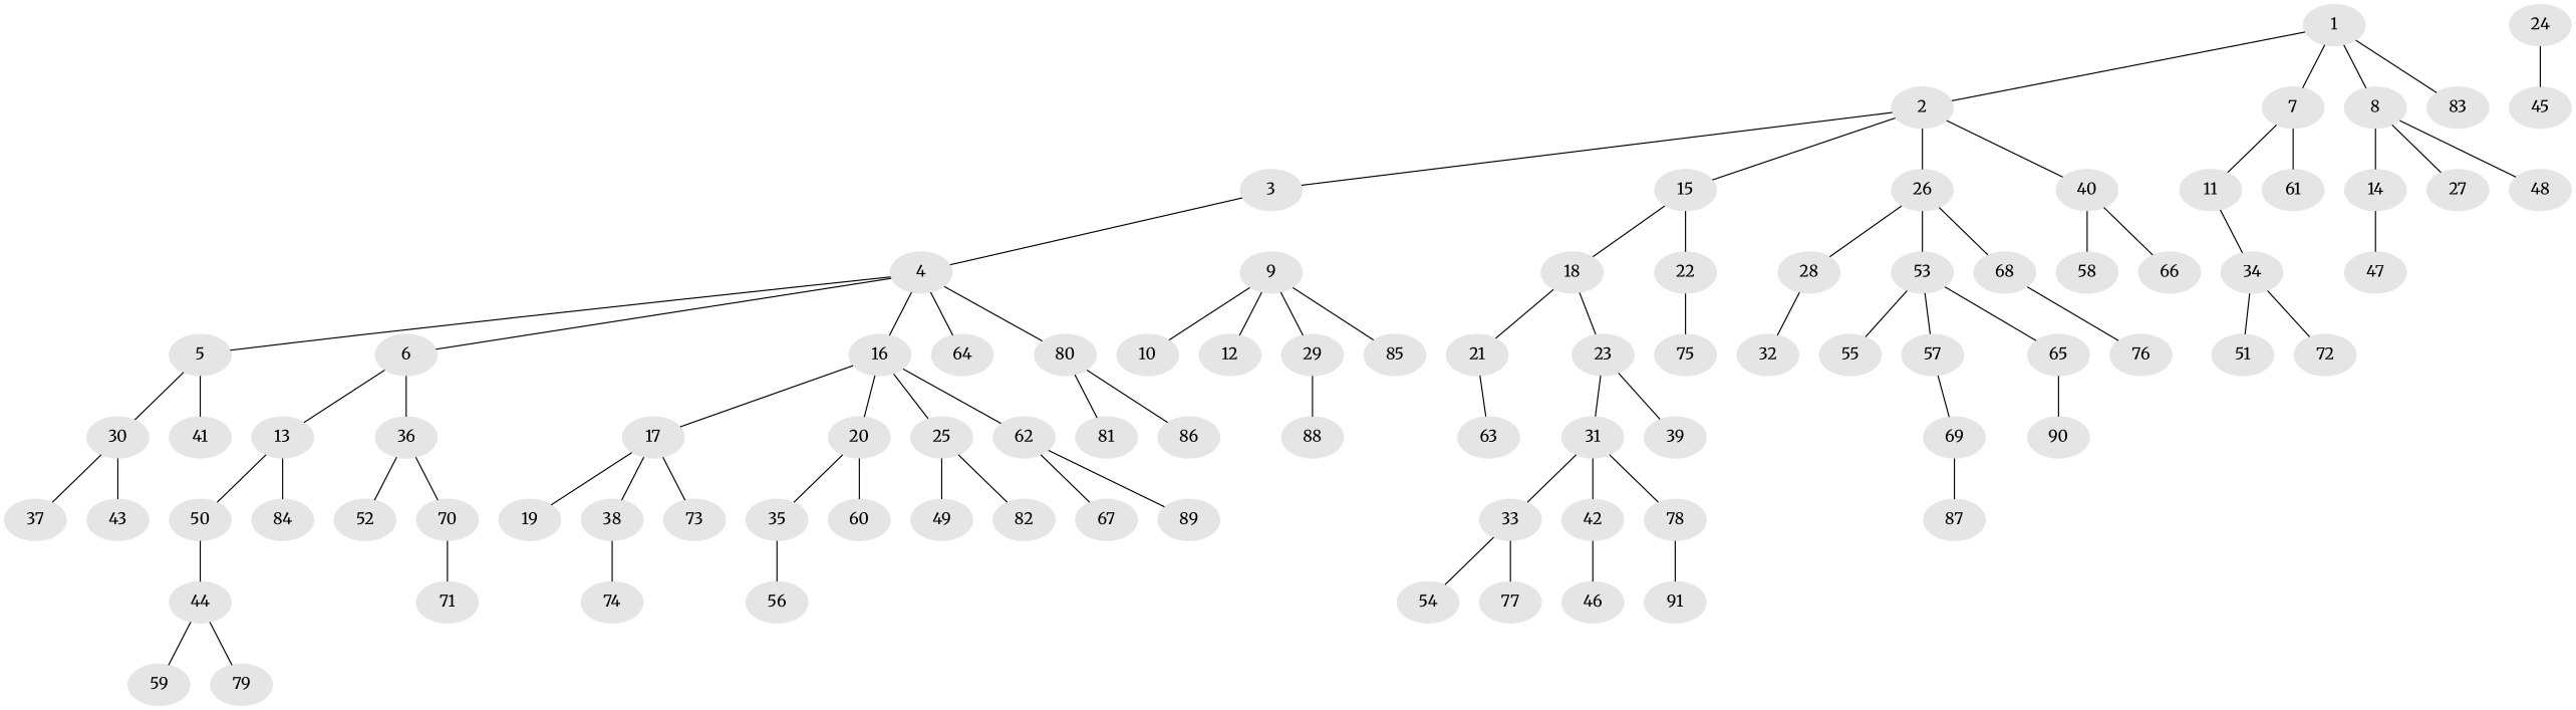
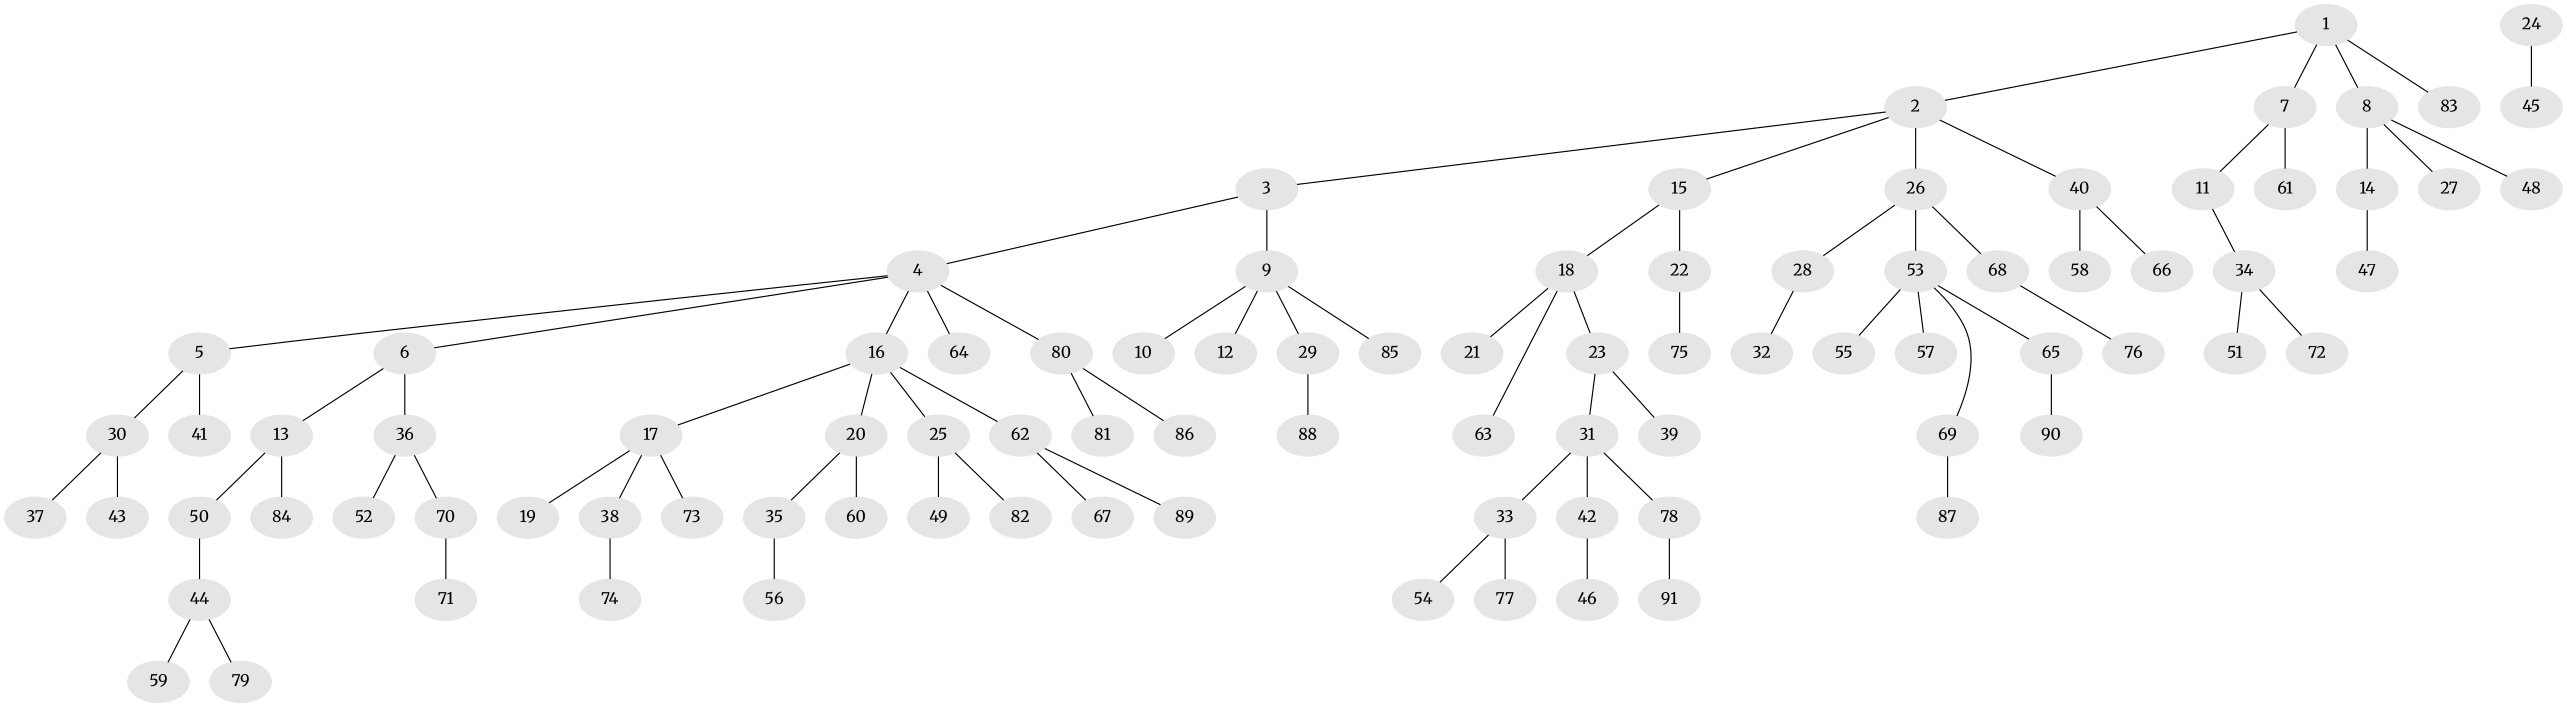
  graph {
    fontname=Merriweather
    node [color=gray90 fontname=Merriweather style=filled]
    edge [fontname=Merriweather]
    1
    2
    7
    8
    83
    3
    15
    26
    40
    11
    61
    14
    27
    48
    4
    9
    18
    22
    28
    53
    68
    32
    58
    66
    5
    6
    16
    64
    80
    10
    12
    29
    85
    30
    41
    13
    36
    17
    20
    25
    62
    81
    86
    37
    43
    44
    59
    79
    50
    84
    52
    70
    34
    47
    24
    45
    88
    51
    72
    21
    23
    75
    19
    38
    73
    35
    60
    49
    82
    67
    89
    74
    63
    31
    39
    56
    33
    42
    78
    55
    57
    65
    69
    76
    54
    77
    46
    91
    71
    90
    87
    1 -- 2
    1 -- 7
    1 -- 8
    1 -- 83
    2 -- 3
    2 -- 15
    2 -- 26
    2 -- 40
    7 -- 11
    7 -- 61
    8 -- 14
    8 -- 27
    8 -- 48
    3 -- 4
+   3 -- 9
    15 -- 18
    15 -- 22
    26 -- 28
    26 -- 53
    26 -- 68
    40 -- 58
    40 -- 66
    11 -- 34
    14 -- 47
    4 -- 5
    4 -- 6
    4 -- 16
    4 -- 64
    4 -- 80
    9 -- 10
    9 -- 12
    9 -- 29
    9 -- 85
    18 -- 21
    18 -- 23
    22 -- 75
    28 -- 32
    53 -- 55
    53 -- 57
    53 -- 65
-   57 -- 69
+   53 -- 69
    68 -- 76
    5 -- 30
    5 -- 41
    6 -- 13
    6 -- 36
    16 -- 17
    16 -- 20
    16 -- 25
    16 -- 62
    80 -- 81
    80 -- 86
    29 -- 88
    30 -- 37
    30 -- 43
    13 -- 50
    13 -- 84
    36 -- 52
    36 -- 70
    17 -- 19
    17 -- 38
    17 -- 73
    20 -- 35
    20 -- 60
    25 -- 49
    25 -- 82
    62 -- 67
    62 -- 89
    44 -- 59
    44 -- 79
    50 -- 44
    70 -- 71
    34 -- 51
    34 -- 72
    24 -- 45
-   21 -- 63
+   18 -- 63
    23 -- 31
    23 -- 39
    38 -- 74
    35 -- 56
    31 -- 33
    31 -- 42
    31 -- 78
    33 -- 54
    33 -- 77
    42 -- 46
    78 -- 91
    65 -- 90
    69 -- 87
  }
